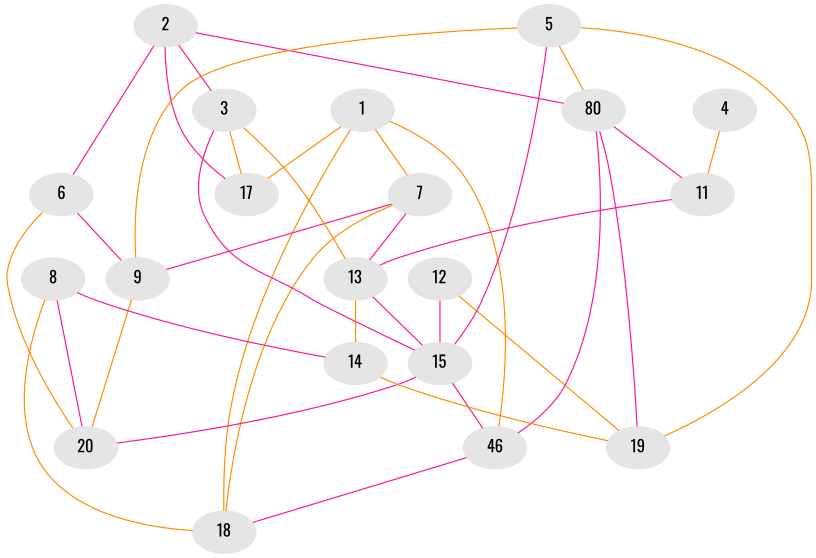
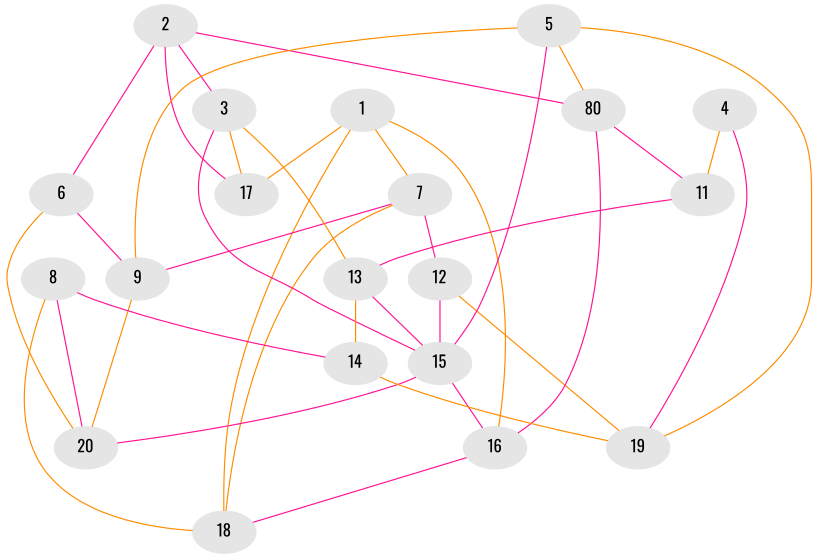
  graph {
    fontname=Oswald
    node [color=gray90 fontname=Oswald style=filled]
    edge [color=deeppink fontname=Oswald]
    1
    7
-   16 [label=46]
+   16
    17
    18
    12
    9
    2
    3
    6
    n11 [label=80]
    13
    15
    20
    11
    14
    4
    19
    8
    5
    1 -- 7 [color=darkorange]
    1 -- 16 [color=darkorange]
    1 -- 17 [color=darkorange]
    1 -- 18 [color=darkorange]
    7 -- 18 [color=darkorange]
-   7 -- 13
+   7 -- 12
    7 -- 9
    16 -- 18
    12 -- 15
    12 -- 19 [color=darkorange]
    9 -- 20 [color=darkorange]
    2 -- 17
    2 -- 3
    2 -- 6
    2 -- n11
    3 -- 17 [color=darkorange]
    3 -- 13 [color=darkorange]
    3 -- 15
    6 -- 9
    6 -- 20 [color=darkorange]
    n11 -- 16
    n11 -- 11
    13 -- 15
    13 -- 14 [color=darkorange]
    15 -- 16
    15 -- 20
    11 -- 13
    14 -- 19 [color=darkorange]
    4 -- 11 [color=darkorange]
-   n11 -- 19
+   4 -- 19
    8 -- 18 [color=darkorange]
    8 -- 20
    8 -- 14
    5 -- 9 [color=darkorange]
    5 -- n11 [color=darkorange]
    5 -- 15
    5 -- 19 [color=darkorange]
  }
